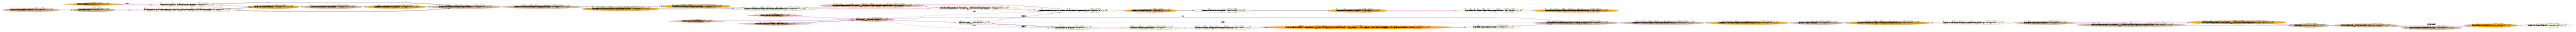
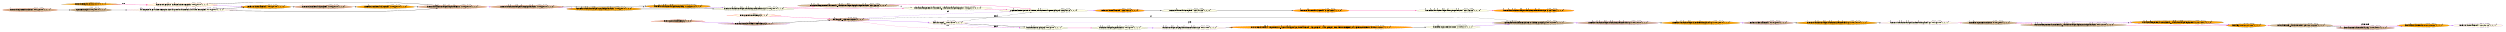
  digraph {
    rankdir=LR
    node [color=gray40 fillcolor=tan shape=ellipse style=filled]
    edge [color=black style=bold]
    n1 [color=purple label="final long pid = 13131L@@@3@@@['1', '1', '1']"]
    n2 [fillcolor=lightyellow label="prepareEndTxnResponse(Errors.NONE,TransactionResult.ABORT,pid,epoch)@@@39@@@['1', '1', '0']"]
    n3 [color=purple fillcolor=lightyellow label="final short epoch = 1@@@4@@@['1', '1', '1']"]
    n4 [color=black fillcolor=lightyellow label="doInitTransactions(pid,epoch)@@@5@@@['1', '1', '1']"]
    n5 [color=black label="prepareAddPartitionsToTxnResponse(Errors.NONE,tp0,epoch,pid)@@@10@@@['1', '1', '1']"]
    n6 [color=purple fillcolor=orange label="sender.run(time.milliseconds())@@@40@@@['1', '1', '0']"]
    n7 [color=black fillcolor=lightyellow label="transactionManager.beginTransaction()@@@6@@@['1', '1', '1']"]
    n8 [color=purple label="assertFalse(transactionManager.transactionContainsPartition(tp0))@@@11@@@['1', '1', '1']"]
    n9 [color=purple fillcolor=lightyellow label="sender.run(time.milliseconds())@@@21@@@['1', '1', '1']"]
    n10 [color=red label="assertTrue(responseFuture.isDone())@@@22@@@['1', '1', '1']"]
    n11 [color=black label="responseFuture.get()@@@24@@@['1', '1', '1']"]
    n12 [color=purple label="testTransitionToAbortableErrorOnBatchExpiry['0', '0', '1']" shape=diamond]
    n13 [fillcolor=orange label="assertFalse(transactionManager.isSendToPartitionAllowed(tp0))@@@12@@@['1', '1', '1']"]
    n14 [color=purple label="sender.run(time.milliseconds())@@@13@@@['1', '1', '1']"]
    n15 [color=black fillcolor=lightyellow label="assertTrue(abortResult.isCompleted())@@@41@@@['1', '1', '0']"]
    n16 [color=red fillcolor=orange label="assertTrue(abortResult.isSuccessful())@@@42@@@['1', '1', '0']"]
    n17 [fillcolor=lightyellow label="assertFalse(transactionManager.hasOngoingTransaction())@@@43@@@['1', '1', '0']"]
    n18 [color=red fillcolor=orange label="assertFalse(transactionManager.transactionContainsPartition(tp0))@@@44@@@['1', '1', '0']"]
    n19 [color=purple fillcolor=lightyellow label="fail(\"Expected to get a TimeoutException since the queued ProducerBatch should have been expired\")@@@25@@@['1', '1', '1']"]
    n20 [color=black fillcolor=orange label="TransactionalRequestResult commitResult = transactionManager.beginCommit()@@@17@@@['0', '1', '0']"]
-   n21 [color=black label="time.sleep(10000)@@@17@@@['1', '1', '1']"]
+   n21 [color=black fillcolor=orange label="time.sleep(10000)@@@17@@@['1', '1', '1']"]
    n22 [label="Node clusterNode = this.cluster.nodes().get(0)@@@18@@@['1', '1', '1']"]
    n23 [color=black fillcolor=orange label="sender.run(time.milliseconds())@@@31@@@['1', '1', '0']"]
    n24 [color=red label="assertTrue(transactionManager.hasAbortableError())@@@30@@@['1', '1', '1']"]
    n25 [color=red label="assertTrue(commitResult.isCompleted())@@@32@@@['1', '1', '0']"]
    n26 [color=red label="assertTrue(transactionManager.hasOngoingTransaction())@@@35@@@['1', '1', '0']"]
    n27 [fillcolor=lightyellow label="TransactionalRequestResult abortResult = transactionManager.beginAbort()@@@38@@@['0', '1', '0']"]
    n28 [label="TransactionalRequestResult commitResult = transactionManager.beginCommittingTransaction()@@@17@@@['1', '0', '0']"]
    n29 [color=red fillcolor=lightyellow label="assertTrue(e.getCause() instanceof TimeoutException)@@@28@@@['1', '1', '1']"]
    n30 [fillcolor=orange label="assertFalse(commitResult.isSuccessful())@@@33@@@['1', '1', '0']"]
-   n31 [color=red label="testDropCommitOnBatchExpiry['0', '1', '0']" shape=diamond]
+   n31 [color=red fillcolor=lightyellow label="testDropCommitOnBatchExpiry['0', '1', '0']" shape=diamond]
    n32 [color=black fillcolor=orange label="assertFalse(transactionManager.isCompleting())@@@36@@@['0', '1', '0']"]
    n33 [color=black fillcolor=lightyellow label="assertTrue(transactionManager.transactionContainsPartition(tp0))@@@37@@@['1', '1', '0']"]
    n34 [label="TransactionalRequestResult abortResult = transactionManager.beginAbortingTransaction()@@@38@@@['1', '0', '0']"]
    n35 [label="assertFalse(responseFuture.isDone())@@@16@@@['1', '1', '1']"]
    n36 [color=black fillcolor=orange label="assertTrue(transactionManager.transactionContainsPartition(tp0))@@@14@@@['1', '1', '1']"]
    n37 [color=purple fillcolor=lightyellow label="assertTrue(transactionManager.isSendToPartitionAllowed(tp0))@@@15@@@['1', '1', '1']"]
    n38 [color=red fillcolor=orange label="Future<RecordMetadata> responseFuture = accumulator.append(tp0,time.milliseconds(),\"key\".getBytes(),\"value\".getBytes(),Record.EMPTY_HEADERS,null,MAX_BLOCK_TIMEOUT).future@@@8@@@['1', '1', '1']"]
    n39 [fillcolor=lightyellow label="assertFalse(responseFuture.isDone())@@@9@@@['1', '1', '1']"]
    n40 [color=purple fillcolor=lightyellow label="transactionManager.maybeAddPartitionToTransaction(tp0)@@@7@@@['1', '1', '1']"]
    n41 [fillcolor=orange label="client.blackout(clusterNode,100)@@@20@@@['1', '1', '1']"]
    n42 [color=purple label="client.disconnect(clusterNode.idString())@@@19@@@['1', '1', '1']"]
    n43 [color=black fillcolor=orange label="assertFalse(transactionManager.isCompletingTransaction())@@@36@@@['1', '0', '0']"]
    n44 [color=red label="testDropCommitOnBatchExpiry['1', '0', '0']" shape=diamond]
    n45 [fillcolor=orange label="ExecutionException e@@@27@@@['1', '1', '1']" shape=diamond]
    n1 -> n2 [color=purple label=pid style=solid]
    n1 -> n3 [color=purple]
    n1 -> n4 [color=deeppink label=true style=solid]
    n1 -> n5 [label=pid style=solid]
    n2 -> n6 [color=purple]
    n3 -> n2 [label=epoch style=solid]
    n3 -> n4
    n3 -> n4 [color=purple label=epoch style=solid]
    n3 -> n5 [color=purple label=epoch style=solid]
    n4 -> n7 [color=deeppink]
    n5 -> n8 [color=purple]
    n6 -> n15
    n7 -> n40 [color=purple]
    n8 -> n13
    n10 -> n11
    n11 -> n19
    n12 -> n1
    n13 -> n14 [color=purple]
    n14 -> n36
    n15 -> n16
    n16 -> n17 [color=deeppink]
    n17 -> n18 [color=deeppink]
    n19 -> n23
    n19 -> n24
    n20 -> n21 [color=purple]
    n21 -> n22 [color=deeppink]
    n22 -> n41 [color=deeppink label=clusterNode style=solid]
    n22 -> n42
    n23 -> n25
    n24 -> n26 [color=purple]
    n25 -> n30
    n26 -> n32
    n26 -> n43 [color=purple]
    n27 -> n2 [color=deeppink]
    n28 -> n20 [color=deeppink label=0 style=dashed]
    n28 -> n21 [color=deeppink]
    n29 -> n23 [color=purple]
    n29 -> n24
    n30 -> n24
    n31 -> n1 [color=deeppink]
    n32 -> n33 [color=purple]
    n33 -> n27 [color=deeppink]
    n33 -> n34 [color=deeppink]
    n34 -> n2 [color=deeppink]
    n34 -> n27 [label=0 style=dashed]
    n35 -> n20 [color=purple]
    n35 -> n28 [color=deeppink]
    n36 -> n37
    n37 -> n35 [color=deeppink]
    n38 -> n39
    n39 -> n5 [color=purple]
    n40 -> n38
    n41 -> n9 [color=purple]
    n42 -> n41 [color=purple]
    n43 -> n32 [color=deeppink label=0 style=dashed]
    n43 -> n33
-   n44 -> n1 [color=purple]
+   n44 -> n12 [color=purple]
    n45 -> n29 [color=deeppink label=true style=dotted]
    n45 -> n29 [color=deeppink]
  }
